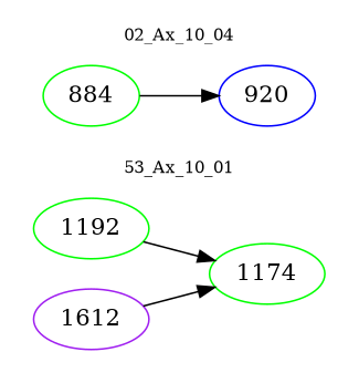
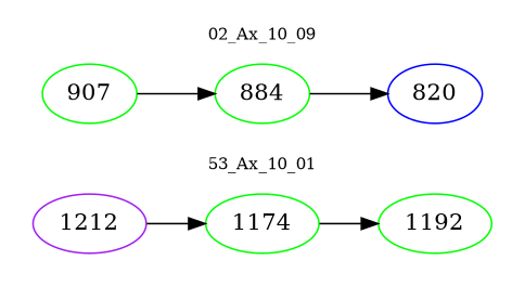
  digraph {
    rankdir=LR
    node [color=green]
    edge [color=black]
    n1 [label=1192]
    n2 [label=1174]
-   n3 [color=purple label=1612]
+   n3 [color=purple label=1212]
+   n4 [label=907]
    n5 [label=884]
-   n6 [color=blue label=920]
+   n6 [color=blue label=820]
    subgraph cluster_1 {
      color=white
      fontsize=10
      label="53_Ax_10_01"
      n1
      n2
      n3
    }
    subgraph cluster_2 {
      color=white
      fontsize=10
-     label="02_Ax_10_04"
+     label="02_Ax_10_09"
+     n4
      n5
      n6
    }
-   n1 -> n2
+   n2 -> n1
    n3 -> n2
+   n4 -> n5
    n5 -> n6
  }
